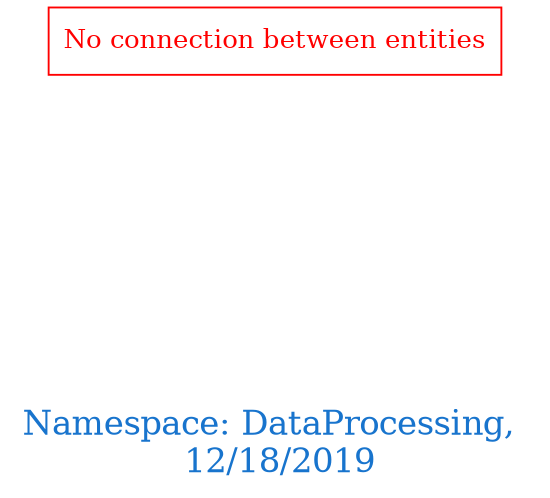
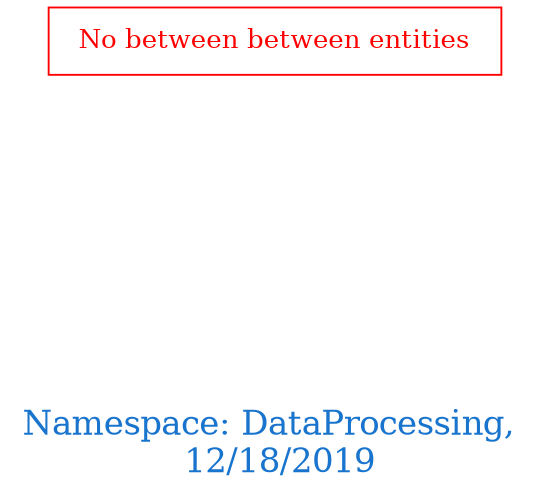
  digraph {
    fontcolor=dodgerblue3
    fontsize=18
    label="\n\n\nNamespace: DataProcessing, \n 12/18/2019"
    rankdir=LR
-   "No connection between entities" [color=red fontcolor=red shape=polygon]
+   "No connection between entities" [color=red fontcolor=red shape=polygon label="No between between entities"]
  }
